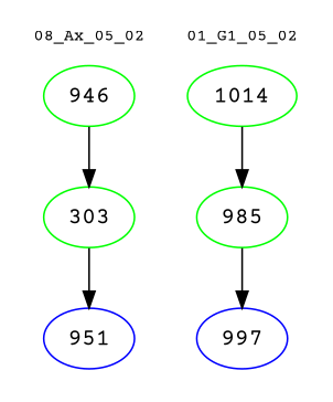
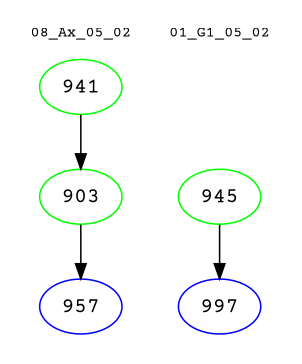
  digraph {
    fontname="Courier Prime"
    node [color=green fontname="Courier Prime"]
    edge [color=black fontname="Courier Prime"]
-   n1 [label=946]
-   n2 [label=303]
-   n3 [color=blue label=951]
-   n4 [label=1014]
-   n5 [label=985]
+   n1 [label=941]
+   n2 [label=903]
+   n3 [color=blue label=957]
+   n5 [label=945]
    n6 [color=blue label=997]
    subgraph cluster_1 {
      color=white
      fontsize=10
      label="08_Ax_05_02"
      n1
      n2
      n3
    }
    subgraph cluster_2 {
      color=white
      fontsize=10
      label="01_G1_05_02"
-     n4
      n5
      n6
    }
    n1 -> n2
    n2 -> n3
-   n4 -> n5
    n5 -> n6
  }
